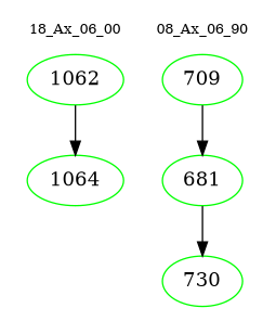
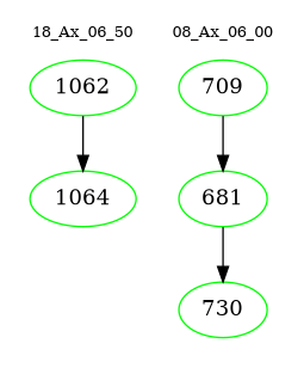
  digraph {
    node [color=green]
    edge [color=black]
    n1 [label=1062]
    n2 [label=1064]
    n3 [label=709]
    n4 [label=681]
    n5 [label=730]
    subgraph cluster_1 {
      color=white
      fontsize=10
-     label="18_Ax_06_00"
+     label="18_Ax_06_50"
      n1
      n2
    }
    subgraph cluster_2 {
      color=white
      fontsize=10
-     label="08_Ax_06_90"
+     label="08_Ax_06_00"
      n3
      n4
      n5
    }
    n1 -> n2
    n3 -> n4
    n4 -> n5
  }
